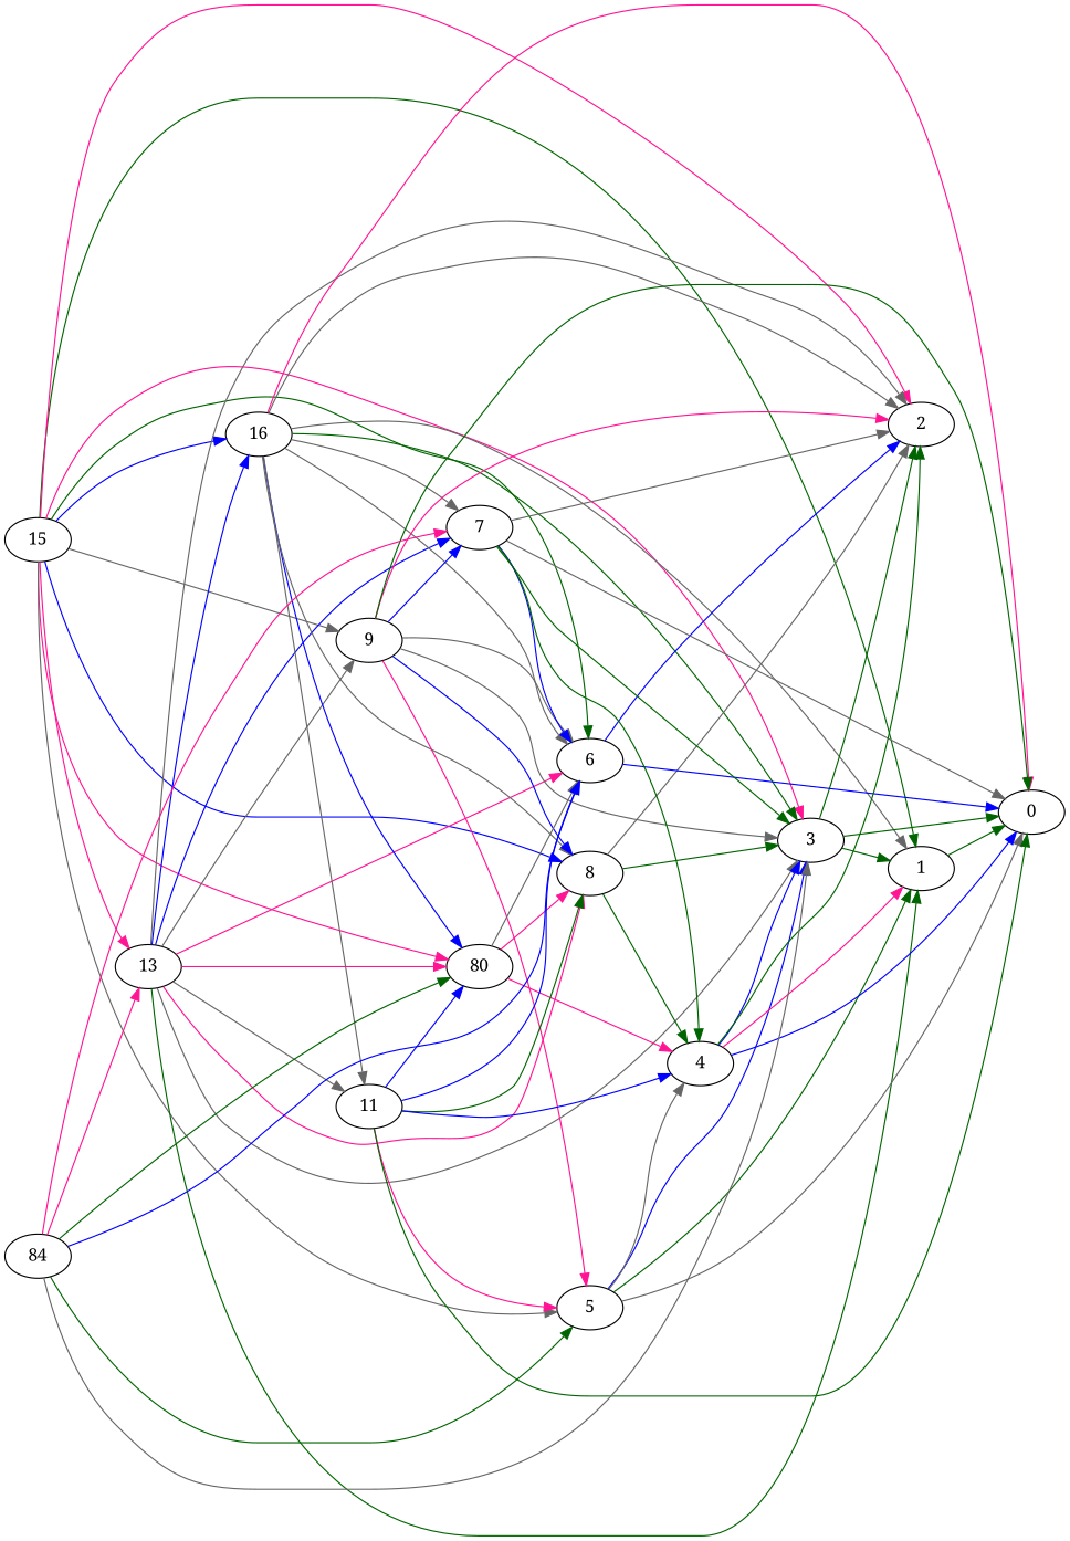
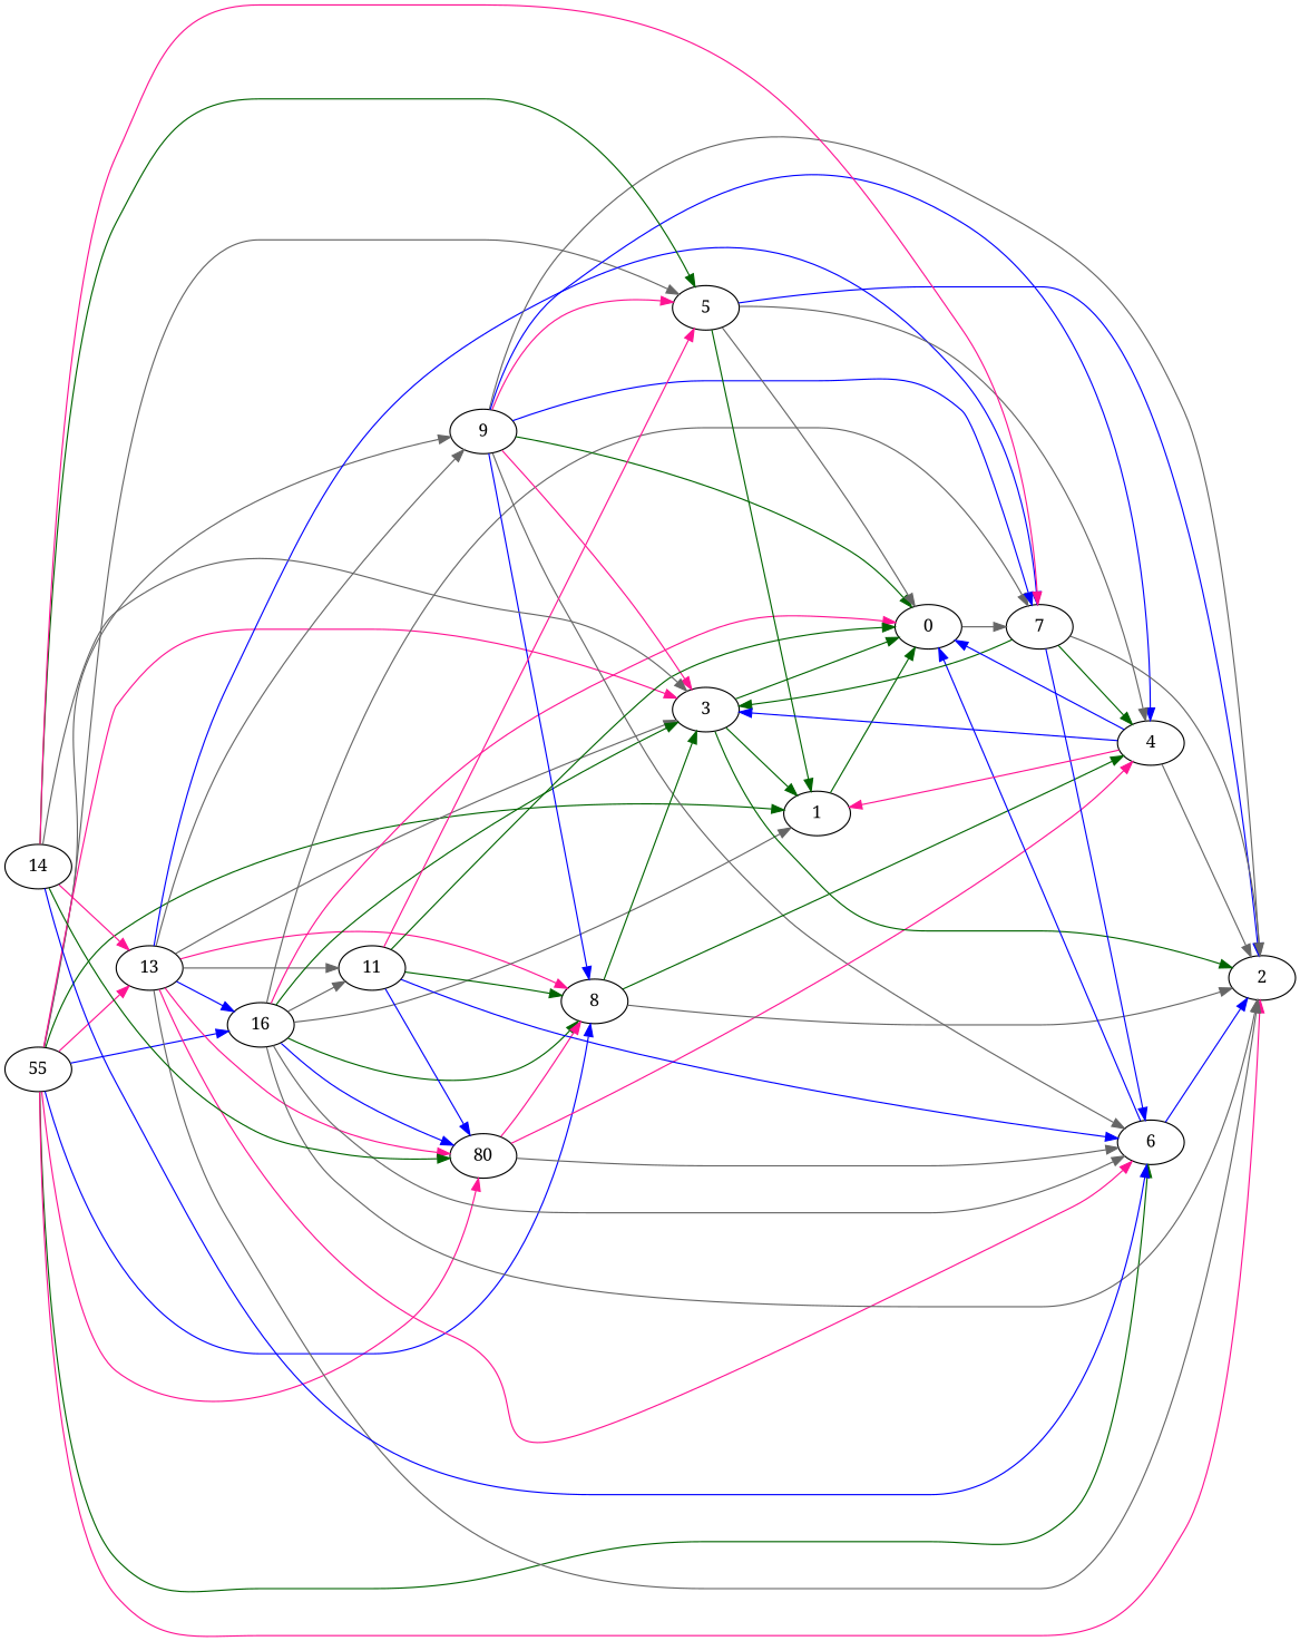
  digraph {
    "Duplicate states"=0
    GraphType=Random
    "Max states in OPEN"=0
    Modes="120000ms; topo-ordered tasks, ; Pruning: task equivalence, fixed order ready list, ; F-value: ; Optimisation: best schedule length (SL) optimisation on equal, "
    NumberOfTasks=16
    "Pruned using list schedule length"=5395
    "States removed from OPEN"=0
    TargetSystem="Homogeneous-2"
    "Time to schedule (ms)"=488
    "Total idle time"=48
    "Total schedule length"=83
    "Total sequential time"=94
    "Total states created"=20457
    fontname="Noto Serif"
    rankdir=LR
    node [Processor=1 Weight=2 fontname="Noto Serif"]
    edge [Weight=20 color=gray40 fontname="Noto Serif"]
-   15 ["Finish time"=10 Processor=0 "Start time"=2 Weight=8]
+   15 ["Finish time"=10 Processor=0 "Start time"=2 Weight=8 label=55]
    13 ["Finish time"=14 Processor=0 "Start time"=10 Weight=4]
    n3 ["Finish time"=22 Processor=0 "Start time"=14 Weight=8 label=16]
    9 ["Finish time"=29 Processor=0 "Start time"=22 Weight=7]
    n5 ["Finish time"=45 "Start time"=43 label=80]
    5 ["Finish time"=57 "Start time"=49 Weight=8]
    8 ["Finish time"=49 "Start time"=47]
    3 ["Finish time"=65 "Start time"=63]
    1 ["Finish time"=68 "Start time"=65 Weight=3]
    6 ["Finish time"=59 Processor=0 "Start time"=52 Weight=7]
    2 ["Finish time"=83 "Start time"=73 Weight=10]
    7 ["Finish time"=39 Processor=0 "Start time"=29 Weight=10]
    11 ["Finish time"=43 "Start time"=33 Weight=10]
    0 ["Finish time"=73 "Start time"=68 Weight=5]
    4 ["Finish time"=63 "Start time"=57 Weight=6]
-   14 ["Finish time"=2 Processor=0 "Start time"=0 label=84]
+   14 ["Finish time"=2 Processor=0 "Start time"=0]
    15 -> 13 [color=deeppink]
    15 -> n3 [color=blue]
    15 -> 9 [Weight=16]
    15 -> n5 [Weight=7 color=deeppink]
    15 -> 5 [Weight=11]
    15 -> 8 [Weight=16 color=blue]
    15 -> 3 [Weight=22 color=deeppink]
    15 -> 1 [Weight=9 color=darkgreen]
    15 -> 6 [color=darkgreen]
    15 -> 2 [color=deeppink]
    13 -> n3 [Weight=9 color=blue]
    13 -> 9 [Weight=16]
    13 -> n5 [Weight=4 color=deeppink]
    13 -> 8 [Weight=7 color=deeppink]
    13 -> 3 [Weight=7]
-   13 -> 1 [Weight=7 color=darkgreen]
    13 -> 6 [Weight=9 color=deeppink]
    13 -> 2 [Weight=9]
    13 -> 7 [color=blue]
    13 -> 11 [Weight=13]
    n3 -> n5 [Weight=9 color=blue]
-   n3 -> 8 [Weight=13]
+   n3 -> 8 [Weight=13 color=darkgreen]
    n3 -> 3 [color=darkgreen]
    n3 -> 1
    n3 -> 6 [Weight=13]
    n3 -> 2 [Weight=13]
    n3 -> 7 [Weight=11]
    n3 -> 11 [Weight=11]
    n3 -> 0 [Weight=18 color=deeppink]
    9 -> 5 [Weight=7 color=deeppink]
    9 -> 8 [Weight=18 color=blue]
-   9 -> 3 [Weight=18]
+   9 -> 3 [Weight=18 color=deeppink]
    9 -> 6 [Weight=22]
-   9 -> 2 [Weight=9 color=deeppink]
+   9 -> 2 [Weight=9]
    9 -> 7 [Weight=16 color=blue]
    9 -> 0 [Weight=16 color=darkgreen]
-   11 -> 4 [color=blue]
+   9 -> 4 [color=blue]
    n5 -> 8 [Weight=16 color=deeppink]
    n5 -> 6 [Weight=7]
    n5 -> 4 [Weight=4 color=deeppink]
-   5 -> 3 [Weight=7 color=blue]
+   5 -> 2 [Weight=7 color=blue]
    5 -> 1 [color=darkgreen]
    5 -> 0 [Weight=16]
    5 -> 4 [Weight=11]
    8 -> 3 [Weight=11 color=darkgreen]
    8 -> 2 [Weight=16]
    8 -> 4 [Weight=4 color=darkgreen]
    3 -> 1 [Weight=13 color=darkgreen]
    3 -> 2 [Weight=18 color=darkgreen]
    3 -> 0 [Weight=4 color=darkgreen]
    1 -> 0 [color=darkgreen]
    6 -> 2 [Weight=11 color=blue]
    6 -> 0 [Weight=9 color=blue]
    7 -> 3 [color=darkgreen]
    7 -> 6 [Weight=9 color=blue]
    7 -> 2 [Weight=16]
-   7 -> 0 [Weight=16]
+   0 -> 7 [Weight=16]
    7 -> 4 [Weight=11 color=darkgreen]
    11 -> n5 [Weight=18 color=blue]
    11 -> 5 [color=deeppink]
    11 -> 8 [Weight=9 color=darkgreen]
    11 -> 6 [Weight=7 color=blue]
    11 -> 0 [Weight=7 color=darkgreen]
    4 -> 3 [Weight=9 color=blue]
    4 -> 1 [Weight=11 color=deeppink]
-   4 -> 2 [color=darkgreen]
+   4 -> 2
    4 -> 0 [Weight=4 color=blue]
    14 -> 13 [Weight=16 color=deeppink]
    14 -> n5 [Weight=11 color=darkgreen]
    14 -> 5 [Weight=11 color=darkgreen]
    14 -> 3 [Weight=11]
    14 -> 6 [Weight=11 color=blue]
    14 -> 7 [Weight=7 color=deeppink]
  }
